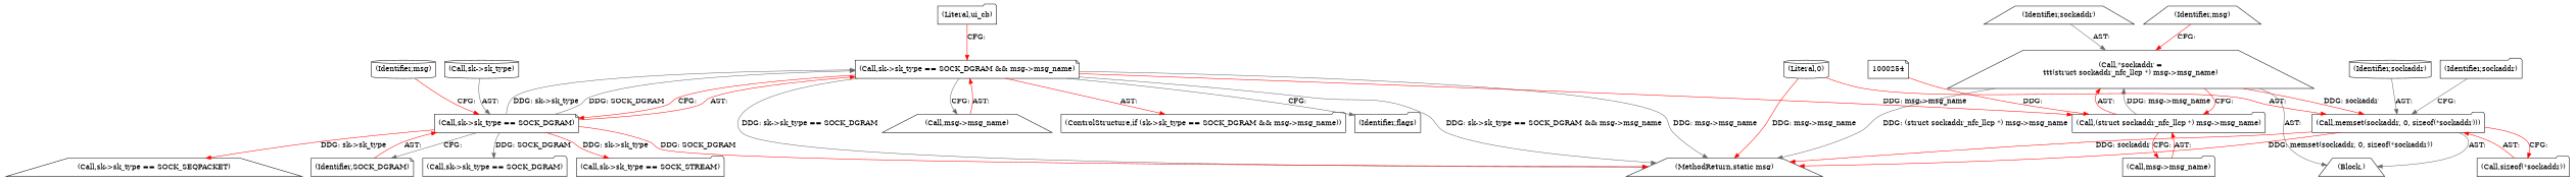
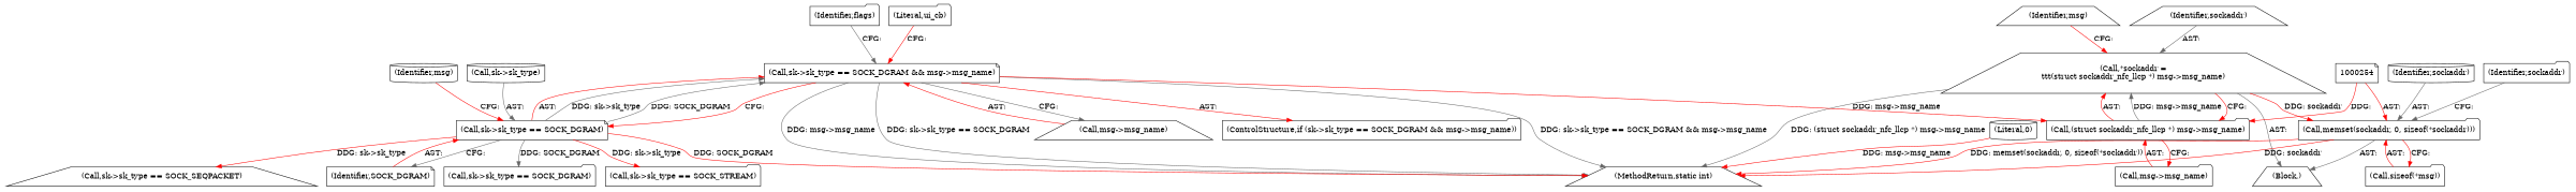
  digraph {
    node [shape=folder]
    edge [color=red]
    n1 [label="(Call,memset(sockaddr, 0, sizeof(*sockaddr)))"]
-   n2 [label="(Call,sizeof(*sockaddr))"]
+   n2 [label="(Call,sizeof(*msg))"]
    n3 [label="(Block,)" shape=trapezium]
-   n4 [label="(MethodReturn,static msg)" shape=trapezium]
+   n4 [label="(MethodReturn,static int)" shape=trapezium]
    n5 [label="(Call,*sockaddr =\n\t\t\t(struct sockaddr_nfc_llcp *) msg->msg_name)" shape=trapezium]
    n6 [label="(Call,(struct sockaddr_nfc_llcp *) msg->msg_name)"]
    n7 [label="(Call,msg->msg_name)"]
    n8 [label="(Call,sk->sk_type == SOCK_DGRAM && msg->msg_name)" shape=note]
    n9 [label="(Call,sk->sk_type == SOCK_DGRAM)" shape=note]
    n10 [label="(Call,msg->msg_name)" shape=trapezium]
    n11 [label="(ControlStructure,if (sk->sk_type == SOCK_DGRAM && msg->msg_name))"]
    n12 [label="(Call,sk->sk_type == SOCK_DGRAM)"]
    n13 [label="(Call,sk->sk_type == SOCK_STREAM)"]
    n14 [label="(Call,sk->sk_type == SOCK_SEQPACKET)" shape=trapezium]
    n15 [label="(Identifier,SOCK_DGRAM)" shape=note]
    n16 [label="(Identifier,msg)" shape=trapezium]
    n17 [label="(Identifier,sockaddr)" shape=cylinder]
    n18 [label="(Identifier,msg)" shape=cylinder]
    n19 [label="(Identifier,sockaddr)"]
    n20 [label="(Call,sk->sk_type)" shape=cylinder]
    n21 [label="(Literal,0)" shape=cylinder]
    n22 [label="(Identifier,sockaddr)" shape=trapezium]
    n23 [label="(Identifier,flags)"]
    n24 [label="(Literal,ui_cb)"]
    1000254 [shape=note]
    n1 -> n2 [label="CFG: "]
    n1 -> n3 [color=gray40 label="AST: "]
    n1 -> n4 [label="DDG: sockaddr"]
    n1 -> n4 [label="DDG: memset(sockaddr, 0, sizeof(*sockaddr))"]
    n2 -> n1 [label="AST: "]
    n5 -> n1 [label="DDG: sockaddr"]
    n5 -> n3 [color=gray40 label="AST: "]
    n5 -> n4 [color=gray40 label="DDG: (struct sockaddr_nfc_llcp *) msg->msg_name"]
    n5 -> n6 [label="CFG: "]
    n6 -> n5 [label="AST: "]
    n6 -> n5 [color=gray40 label="DDG: msg->msg_name"]
    n6 -> n7 [label="CFG: "]
    n7 -> n6 [label="AST: "]
    n8 -> n4 [color=gray40 label="DDG: sk->sk_type == SOCK_DGRAM"]
    n8 -> n4 [color=gray40 label="DDG: sk->sk_type == SOCK_DGRAM && msg->msg_name"]
    n8 -> n4 [color=gray40 label="DDG: msg->msg_name"]
    n8 -> n6 [label="DDG: msg->msg_name"]
    n8 -> n9 [label="CFG: "]
    n8 -> n10 [color=gray40 label="CFG: "]
    n8 -> n11 [label="AST: "]
    n9 -> n4 [label="DDG: SOCK_DGRAM"]
    n9 -> n8 [label="AST: "]
    n9 -> n8 [color=gray40 label="DDG: sk->sk_type"]
    n9 -> n8 [color=gray40 label="DDG: SOCK_DGRAM"]
    n9 -> n12 [color=gray40 label="DDG: SOCK_DGRAM"]
    n9 -> n13 [label="DDG: sk->sk_type"]
    n9 -> n14 [label="DDG: sk->sk_type"]
    n9 -> n15 [color=gray40 label="CFG: "]
    n10 -> n8 [label="AST: "]
    n15 -> n9 [label="AST: "]
    n16 -> n5 [label="CFG: "]
    n17 -> n1 [color=gray40 label="AST: "]
    n18 -> n9 [label="CFG: "]
    n19 -> n1 [color=gray40 label="CFG: "]
    n20 -> n9 [color=gray40 label="AST: "]
-   n21 -> n1 [label="AST: "]
+   1000254 -> n1 [label="AST: "]
    n21 -> n4 [label="DDG: msg->msg_name"]
    n22 -> n5 [color=gray40 label="AST: "]
-   n8 -> n23 [color=gray40 label="CFG: "]
+   n23 -> n8 [color=gray40 label="CFG: "]
    n24 -> n8 [label="CFG: "]
    1000254 -> n6 [label="DDG: "]
  }
